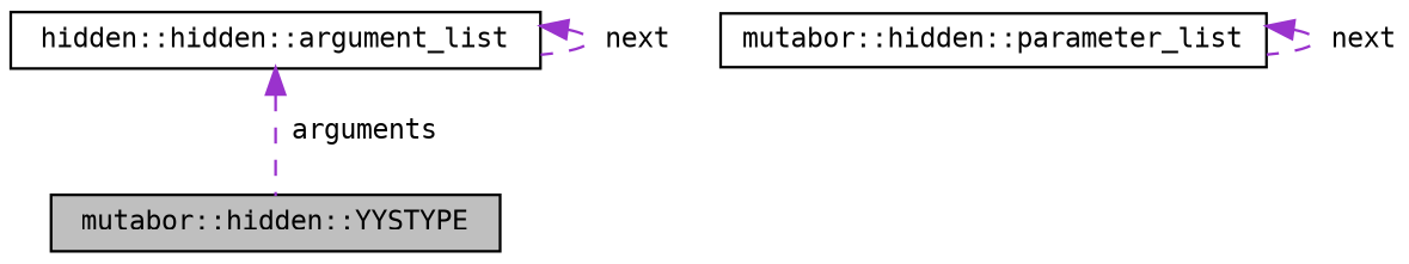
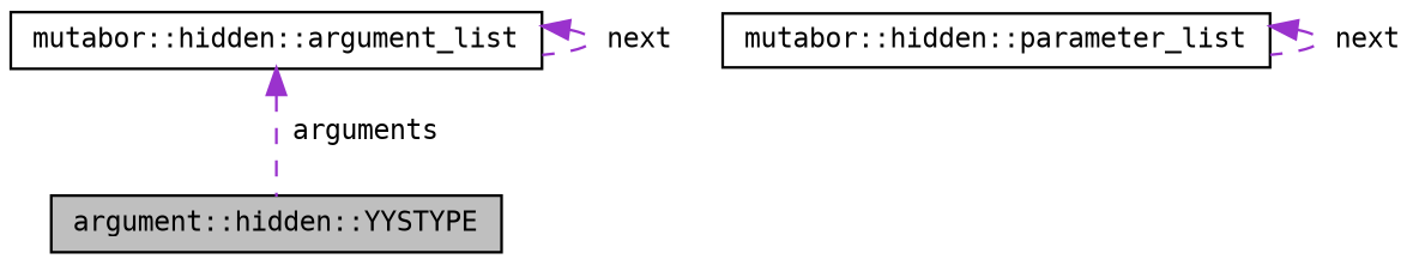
  digraph {
    fontname="DejaVu Sans Mono"
    node [color=black fillcolor=white fontname="DejaVu Sans Mono" fontsize=10 shape=record style=filled]
    edge [color=darkorchid3 dir=back fontname="DejaVu Sans Mono" fontsize=10 labelfontname=Sans labelfontsize=10 style=dashed]
-   n1 [fillcolor=grey75 fontcolor=black height=0.2 label="mutabor::hidden::YYSTYPE" width=0.4]
+   n1 [fillcolor=grey75 fontcolor=black height=0.2 label="argument::hidden::YYSTYPE" width=0.4]
    n2 [height=0.2 label="mutabor::hidden::parameter_list" width=0.4]
-   n3 [height=0.2 label="hidden::hidden::argument_list" width=0.4]
+   n3 [height=0.2 label="mutabor::hidden::argument_list" width=0.4]
    n2 -> n2 [label=" next"]
    n3 -> n1 [label=" arguments"]
    n3 -> n3 [label=" next"]
  }
